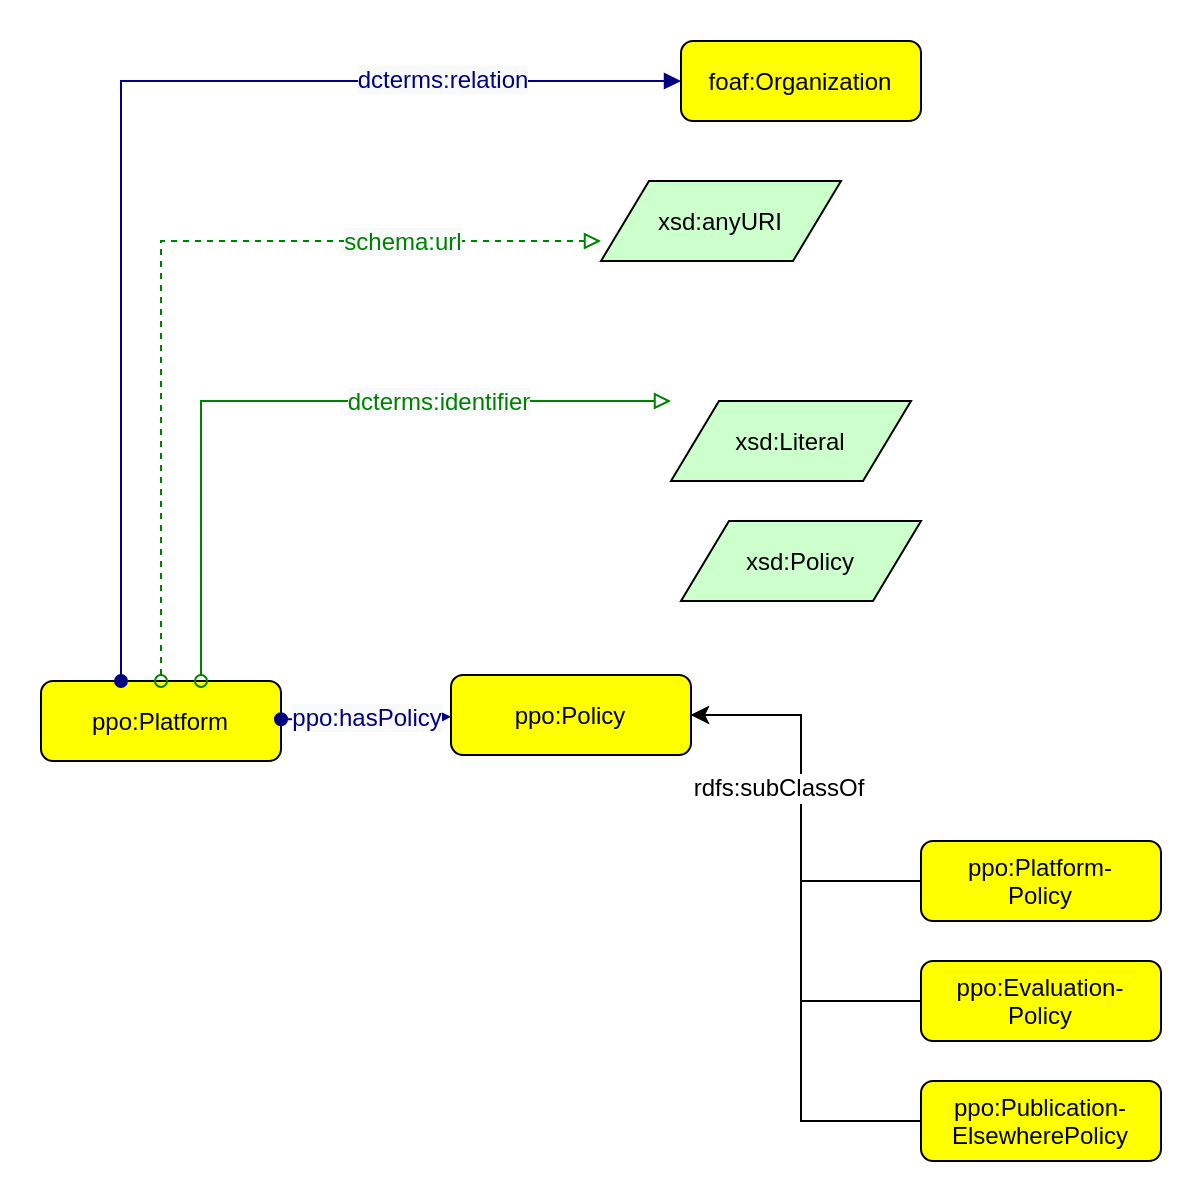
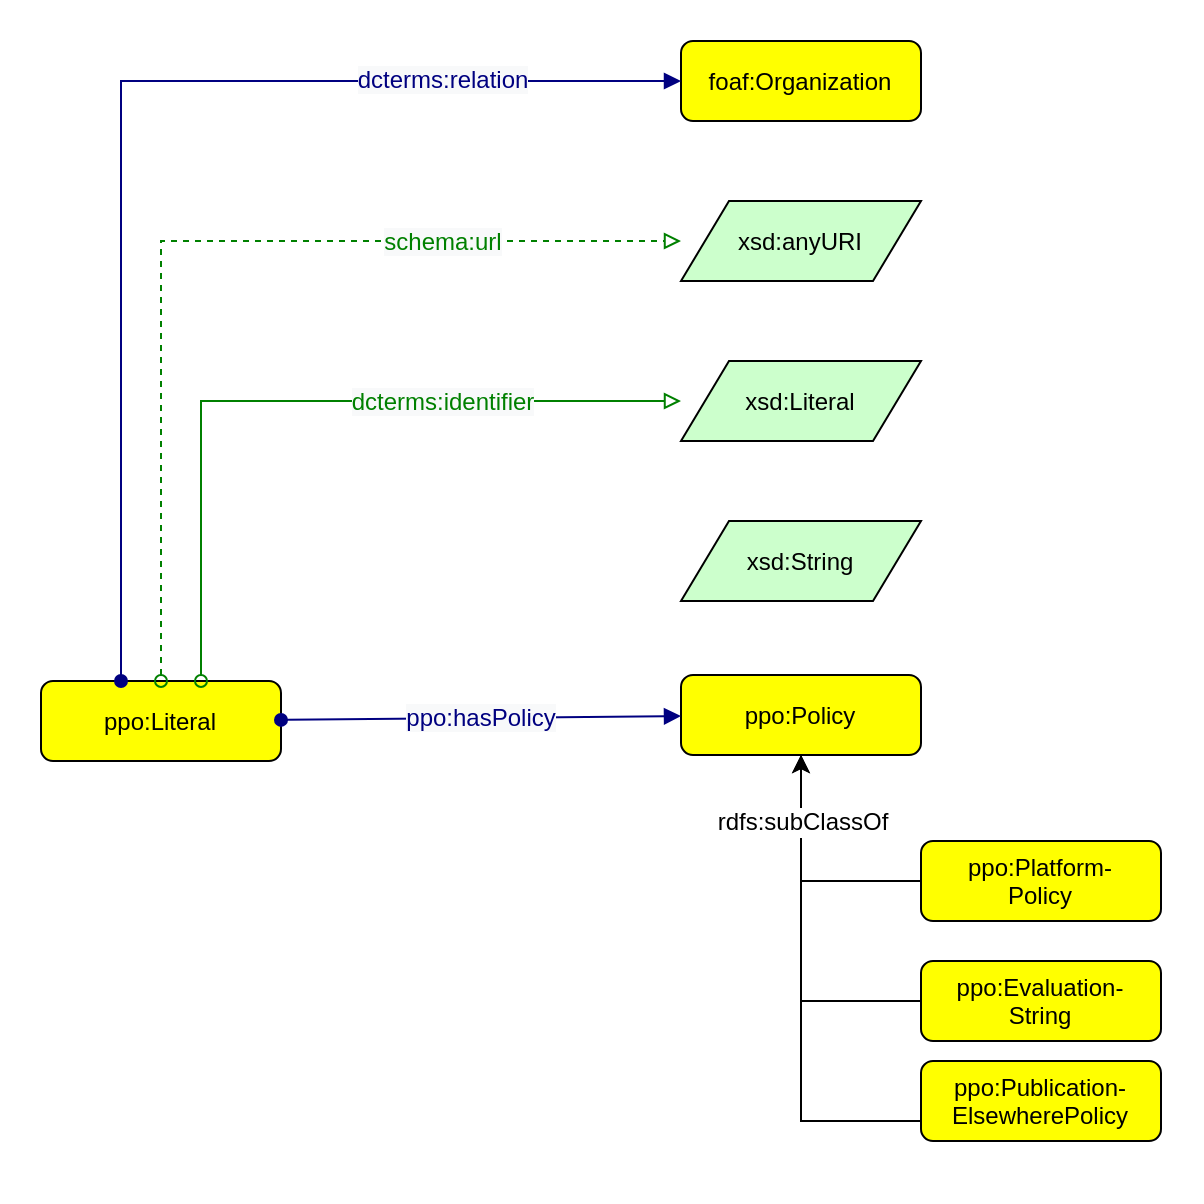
  <mxCell id="0" />
  <mxCell id="1" parent="0" />
- <mxCell id="2" value="ppo:Platform" style="graphMlID=n4;shape=rect;rounded=1;arcsize=30;fillColor=#ffff00;strokeColor=#000000;strokeWidth=1.0" parent="1" vertex="1"><mxGeometry x="20" y="340" width="120" height="40" as="geometry" /></mxCell>
- <mxCell id="3" value="xsd:Literal" style="graphMlID=n6;shape=parallelogram;fillColor=#ccffcc;strokeColor=#000000;strokeWidth=1.0" parent="1" vertex="1"><mxGeometry x="335" y="200" width="120" height="40" as="geometry" /></mxCell>
+ <mxCell id="2" value="ppo:Literal" style="graphMlID=n4;shape=rect;rounded=1;arcsize=30;fillColor=#ffff00;strokeColor=#000000;strokeWidth=1.0" parent="1" vertex="1"><mxGeometry x="20" y="340" width="120" height="40" as="geometry" /></mxCell>
+ <mxCell id="3" value="xsd:Literal" style="graphMlID=n6;shape=parallelogram;fillColor=#ccffcc;strokeColor=#000000;strokeWidth=1.0" parent="1" vertex="1"><mxGeometry x="340" y="180" width="120" height="40" as="geometry" /></mxCell>
  <mxCell id="4" value="" style="graphMlID=e2;rounded=0;endArrow=block;strokeColor=#008000;strokeWidth=1.0;startArrow=oval;startFill=0;endFill=0;edgeStyle=orthogonalEdgeStyle;" parent="1" source="2" target="3" edge="1"><mxGeometry relative="1" as="geometry"><mxPoint x="60" y="170" as="sourcePoint" /><mxPoint x="-380.189" y="50.18" as="targetPoint" /><Array as="points"><mxPoint x="100" y="200" /></Array></mxGeometry></mxCell>
  <mxCell id="5" value="&lt;span style=&quot;color: rgb(0, 128, 0); font-size: 12px; background-color: rgb(248, 249, 250);&quot;&gt;dcterms:identifier&lt;/span&gt;" style="text;html=1;align=center;verticalAlign=middle;resizable=0;points=[];labelBackgroundColor=#ffffff;fontSize=12;fontFamily=Helvetica;" parent="4" vertex="1" connectable="0"><mxGeometry relative="1" as="geometry"><mxPoint x="70" as="offset" /></mxGeometry></mxCell>
- <mxCell id="6" value="xsd:anyURI" style="graphMlID=n6;shape=parallelogram;fillColor=#ccffcc;strokeColor=#000000;strokeWidth=1.0" parent="1" vertex="1"><mxGeometry x="300" y="90" width="120" height="40" as="geometry" /></mxCell>
- <mxCell id="7" value="xsd:Policy" style="graphMlID=n6;shape=parallelogram;fillColor=#ccffcc;strokeColor=#000000;strokeWidth=1.0" parent="1" vertex="1"><mxGeometry x="340" y="260" width="120" height="40" as="geometry" /></mxCell>
+ <mxCell id="6" value="xsd:anyURI" style="graphMlID=n6;shape=parallelogram;fillColor=#ccffcc;strokeColor=#000000;strokeWidth=1.0" parent="1" vertex="1"><mxGeometry x="340" y="100" width="120" height="40" as="geometry" /></mxCell>
+ <mxCell id="7" value="xsd:String" style="graphMlID=n6;shape=parallelogram;fillColor=#ccffcc;strokeColor=#000000;strokeWidth=1.0" parent="1" vertex="1"><mxGeometry x="340" y="260" width="120" height="40" as="geometry" /></mxCell>
  <mxCell id="8" value="" style="graphMlID=e2;rounded=0;endArrow=block;strokeColor=#008000;strokeWidth=1.0;startArrow=oval;startFill=0;endFill=0;align=center;edgeStyle=orthogonalEdgeStyle;dashed=1;" parent="1" source="2" target="6" edge="1"><mxGeometry relative="1" as="geometry"><mxPoint x="60" y="170" as="sourcePoint" /><mxPoint x="-129.961" y="-30" as="targetPoint" /><Array as="points"><mxPoint x="80" y="120" /></Array></mxGeometry></mxCell>
  <mxCell id="9" value="&lt;span style=&quot;color: rgb(0, 128, 0); font-size: 12px; background-color: rgb(248, 249, 250);&quot;&gt;schema:url&lt;/span&gt;" style="text;html=1;align=center;verticalAlign=middle;resizable=0;points=[];labelBackgroundColor=#ffffff;fontSize=12;fontFamily=Helvetica;" parent="8" vertex="1" connectable="0"><mxGeometry relative="1" as="geometry"><mxPoint x="120" as="offset" /></mxGeometry></mxCell>
  <mxCell id="10" value="foaf:Organization" style="graphMlID=n4;shape=rect;rounded=1;arcsize=30;fillColor=#ffff00;strokeColor=#000000;strokeWidth=1.0;fontFamily=Helvetica;" parent="1" vertex="1"><mxGeometry x="340" y="20" width="120" height="40" as="geometry" /></mxCell>
  <mxCell id="11" value="" style="graphMlID=e0;rounded=0;endArrow=block;strokeColor=#000080;strokeWidth=1.0;startArrow=oval;startFill=1;endFill=1;fontFamily=Helvetica;align=center;edgeStyle=orthogonalEdgeStyle;" parent="1" source="2" target="10" edge="1"><mxGeometry relative="1" as="geometry"><mxPoint x="-60" y="-140" as="sourcePoint" /><mxPoint x="-129" y="-20" as="targetPoint" /><Array as="points"><mxPoint x="60" y="40" /></Array></mxGeometry></mxCell>
  <mxCell id="12" value="&lt;font color=&quot;#000080&quot; style=&quot;font-size: 12px;&quot;&gt;&lt;span style=&quot;font-size: 12px; background-color: rgb(248, 249, 250);&quot;&gt;dcterms:relation&lt;/span&gt;&lt;/font&gt;" style="text;html=1;align=center;verticalAlign=middle;resizable=0;points=[];labelBackgroundColor=#ffffff;fontSize=12;fontFamily=Helvetica;" parent="11" vertex="1" connectable="0"><mxGeometry relative="1" as="geometry"><mxPoint x="160" y="-11" as="offset" /></mxGeometry></mxCell>
- <mxCell id="13" value="ppo:Evaluation-&#10;Policy" style="graphMlID=n4;shape=rect;rounded=1;arcsize=30;fillColor=#ffff00;strokeColor=#000000;strokeWidth=1.0" parent="1" vertex="1"><mxGeometry x="460" y="480" width="120" height="40" as="geometry" /></mxCell>
- <mxCell id="14" value="ppo:Publication-&#10;ElsewherePolicy" style="graphMlID=n4;shape=rect;rounded=1;arcsize=30;fillColor=#ffff00;strokeColor=#000000;strokeWidth=1.0" parent="1" vertex="1"><mxGeometry x="460" y="540" width="120" height="40" as="geometry" /></mxCell>
- <mxCell id="15" value="ppo:Policy" style="graphMlID=n4;shape=rect;rounded=1;arcsize=30;fillColor=#ffff00;strokeColor=#000000;strokeWidth=1.0" parent="1" vertex="1"><mxGeometry x="225" y="337" width="120" height="40" as="geometry" /></mxCell>
+ <mxCell id="13" value="ppo:Evaluation-&#10;String" style="graphMlID=n4;shape=rect;rounded=1;arcsize=30;fillColor=#ffff00;strokeColor=#000000;strokeWidth=1.0" parent="1" vertex="1"><mxGeometry x="460" y="480" width="120" height="40" as="geometry" /></mxCell>
+ <mxCell id="14" value="ppo:Publication-&#10;ElsewherePolicy" style="graphMlID=n4;shape=rect;rounded=1;arcsize=30;fillColor=#ffff00;strokeColor=#000000;strokeWidth=1.0" parent="1" vertex="1"><mxGeometry x="460" y="530" width="120" height="40" as="geometry" /></mxCell>
+ <mxCell id="15" value="ppo:Policy" style="graphMlID=n4;shape=rect;rounded=1;arcsize=30;fillColor=#ffff00;strokeColor=#000000;strokeWidth=1.0" parent="1" vertex="1"><mxGeometry x="340" y="337" width="120" height="40" as="geometry" /></mxCell>
  <mxCell id="16" value="ppo:Platform-&#10;Policy" style="graphMlID=n4;shape=rect;rounded=1;arcsize=30;fillColor=#ffff00;strokeColor=#000000;strokeWidth=1.0" parent="1" vertex="1"><mxGeometry x="460" y="420" width="120" height="40" as="geometry" /></mxCell>
  <mxCell id="17" value="" style="graphMlID=e0;rounded=0;endArrow=block;strokeColor=#000080;strokeWidth=1.0;startArrow=oval;startFill=1;endFill=1;fontFamily=Helvetica;fontSize=11;" parent="1" source="2" target="15" edge="1"><mxGeometry relative="1" as="geometry"><mxPoint x="70" y="331.538" as="sourcePoint" /><mxPoint x="470" y="208.462" as="targetPoint" /></mxGeometry></mxCell>
  <mxCell id="18" value="&lt;span style=&quot;color: rgb(0, 0, 128); font-size: 12px; background-color: rgb(248, 249, 250);&quot;&gt;ppo:hasPolicy&lt;/span&gt;" style="text;html=1;align=center;verticalAlign=middle;resizable=0;points=[];labelBackgroundColor=#ffffff;fontSize=12;fontFamily=Helvetica;" parent="17" vertex="1" connectable="0"><mxGeometry relative="1" as="geometry"><mxPoint as="offset" /></mxGeometry></mxCell>
  <mxCell id="19" style="edgeStyle=orthogonalEdgeStyle;rounded=0;orthogonalLoop=1;jettySize=auto;html=1;fontFamily=Helvetica;fontSize=12;endArrow=none;" parent="1" source="14" target="15" edge="1"><mxGeometry relative="1" as="geometry"><mxPoint x="822" y="245" as="sourcePoint" /><mxPoint x="732" y="25" as="targetPoint" /><Array as="points"><mxPoint x="400" y="560" /></Array></mxGeometry></mxCell>
  <mxCell id="20" style="edgeStyle=orthogonalEdgeStyle;rounded=0;orthogonalLoop=1;jettySize=auto;html=1;fontFamily=Helvetica;fontSize=12;" parent="1" source="13" target="15" edge="1"><mxGeometry relative="1" as="geometry"><mxPoint x="822" y="325" as="sourcePoint" /><mxPoint x="732" y="25" as="targetPoint" /><Array as="points"><mxPoint x="400" y="500" /></Array></mxGeometry></mxCell>
  <mxCell id="21" value="" style="endArrow=classic;html=1;textDirection=ltr;rounded=0;edgeStyle=orthogonalEdgeStyle;" parent="1" source="16" target="15" edge="1"><mxGeometry width="50" height="50" relative="1" as="geometry"><mxPoint x="822" y="165" as="sourcePoint" /><mxPoint x="732" y="25" as="targetPoint" /><Array as="points"><mxPoint x="400" y="440" /></Array></mxGeometry></mxCell>
  <mxCell id="22" value="rdfs:subClassOf" style="text;html=1;align=center;verticalAlign=middle;resizable=0;points=[];labelBackgroundColor=#ffffff;rotation=0;fontFamily=Helvetica;fontSize=12;" parent="21" vertex="1" connectable="0"><mxGeometry x="-0.221" relative="1" as="geometry"><mxPoint x="-12" y="-30" as="offset" /></mxGeometry></mxCell>
